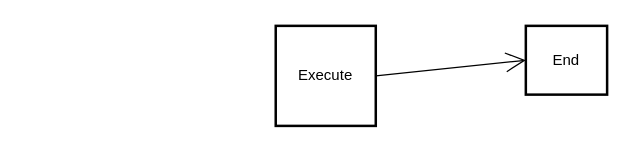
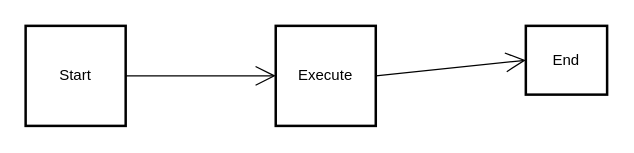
  <mxCell id="0" />
  <mxCell id="1" parent="0" />
+ <mxCell id="2" style="edgeStyle=none;curved=1;rounded=0;orthogonalLoop=1;jettySize=auto;html=1;exitX=1;exitY=0.5;exitDx=0;exitDy=0;entryX=0;entryY=0.5;entryDx=0;entryDy=0;endArrow=open;startSize=14;endSize=14;sourcePerimeterSpacing=8;targetPerimeterSpacing=8;" edge="1" parent="1" source="3" target="5"><mxGeometry relative="1" as="geometry" /></mxCell>
+ <mxCell id="3" value="Start" style="whiteSpace=wrap;html=1;aspect=fixed;hachureGap=4;pointerEvents=0;strokeWidth=2;" vertex="1" parent="1"><mxGeometry x="20" y="20" width="80" height="80" as="geometry" /></mxCell>
  <mxCell id="4" style="edgeStyle=none;curved=1;rounded=0;orthogonalLoop=1;jettySize=auto;html=1;exitX=1;exitY=0.5;exitDx=0;exitDy=0;entryX=0;entryY=0.5;entryDx=0;entryDy=0;endArrow=open;startSize=14;endSize=14;sourcePerimeterSpacing=8;targetPerimeterSpacing=8;" edge="1" parent="1" source="5" target="6"><mxGeometry relative="1" as="geometry" /></mxCell>
  <mxCell id="5" value="Execute" style="whiteSpace=wrap;html=1;aspect=fixed;hachureGap=4;pointerEvents=0;strokeWidth=2;" vertex="1" parent="1"><mxGeometry x="220" y="20" width="80" height="80" as="geometry" /></mxCell>
  <mxCell id="6" value="End" style="whiteSpace=wrap;html=1;aspect=fixed;hachureGap=4;pointerEvents=0;strokeWidth=2;" vertex="1" parent="1"><mxGeometry x="420" y="20" width="65" height="55" as="geometry" /></mxCell>
